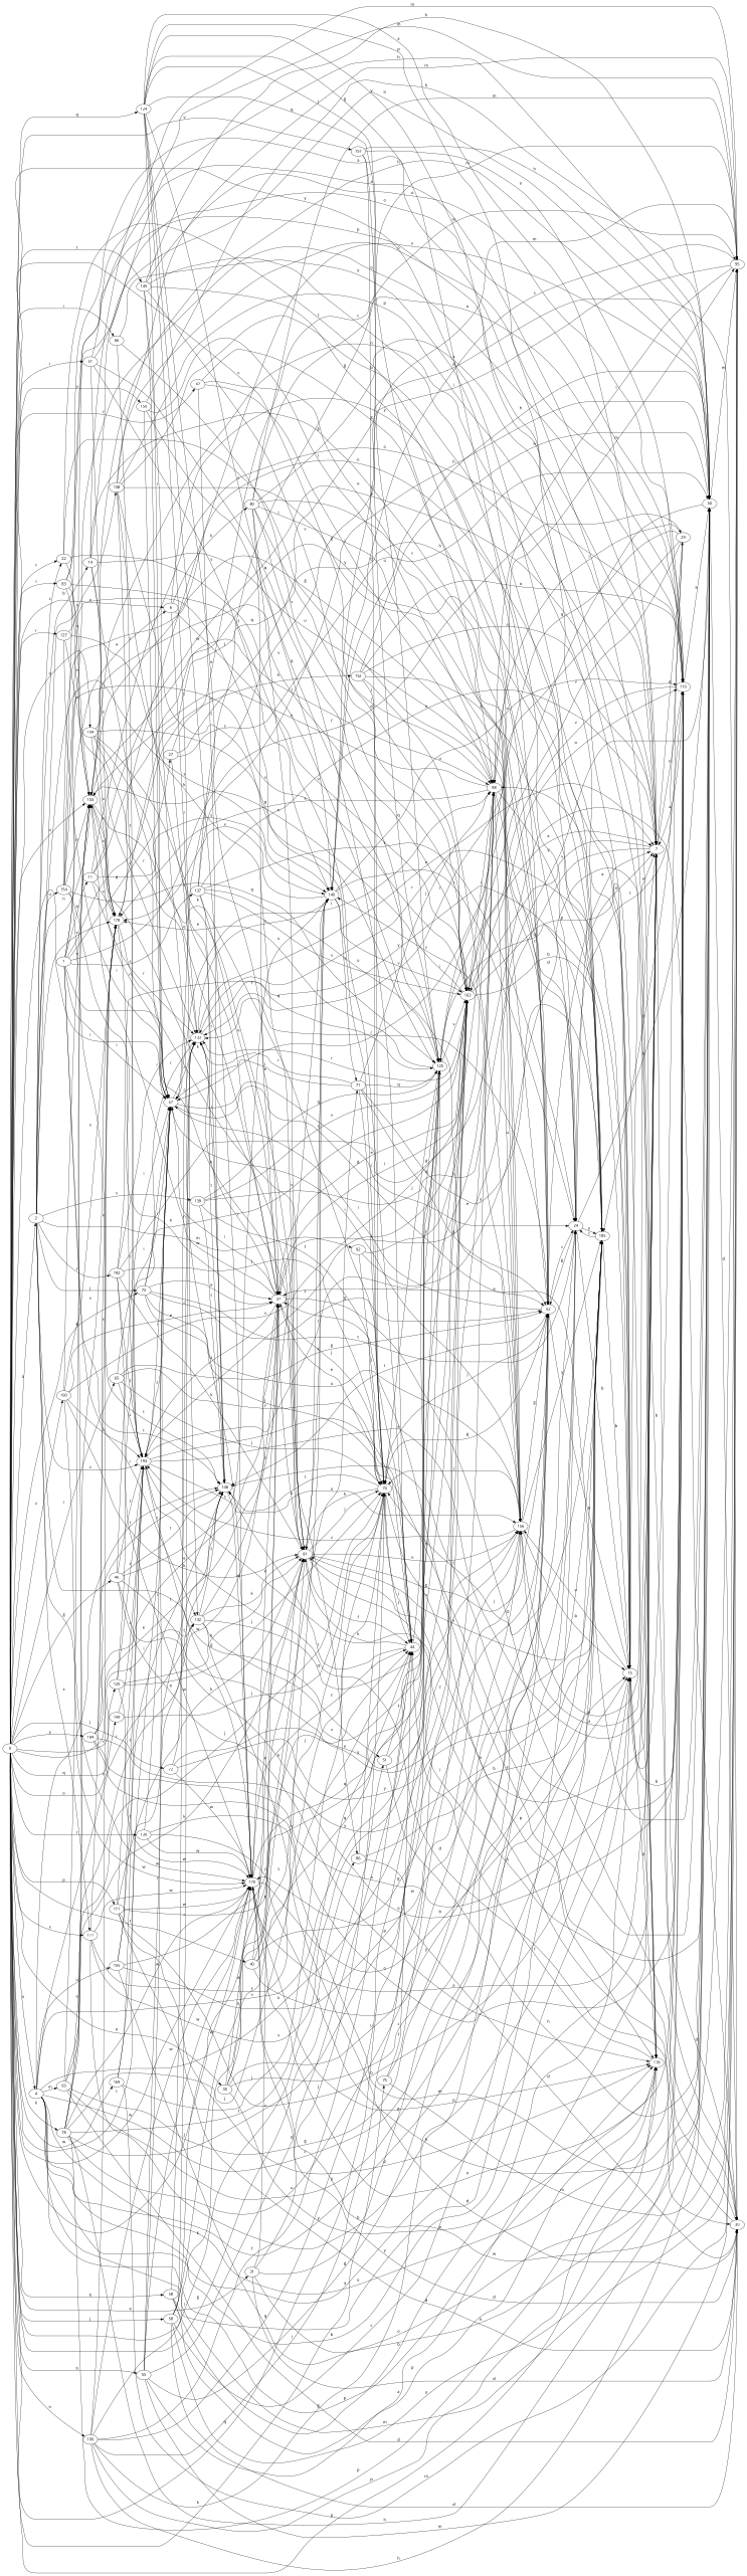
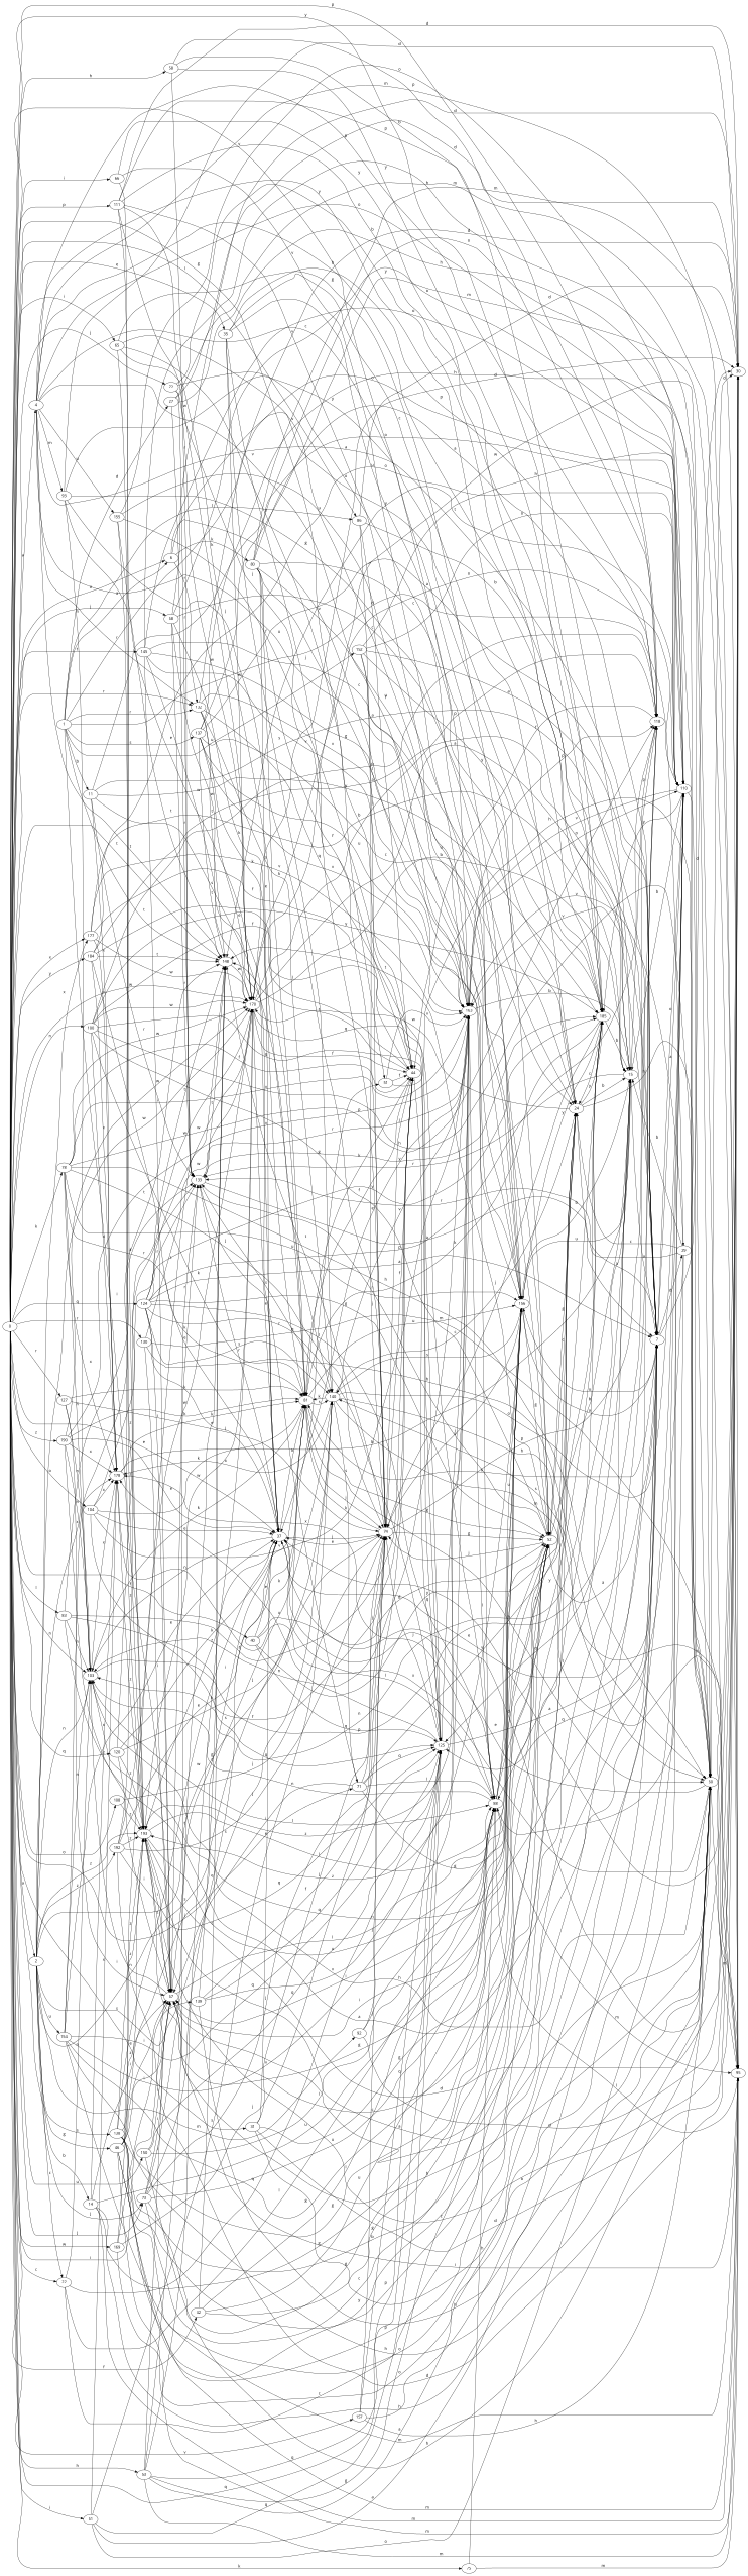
  strict digraph {
    fontname="Open Sans"
    rankdir=LR
    node [fontname="Open Sans"]
    edge [fontname="Open Sans"]
    0
    2
    4
    6
    22
    31
    35
    37
    40
    42
    46
    51
    53
    58
    61
    65
    66
    67
    68
    71
    72
    73
    75
    78
    83
    86
    100
    103
    104
    108
    111
    118
    120
    124
    125
    127
    130
    132
    145
    148
    150
    157
    163
    169
    170
    177
    184
    185
    190
    14
    92
    138
    139
    140
    154
    178
    192
    193
    110
    7
    15
    24
    93
    95
    155
    156
    80
    88
    30
    52
    60
    74
    81
    133
    44
    1
    11
    27
    29
    137
    152
    0 -> 2 [label=a]
    0 -> 4 [label=a]
    0 -> 6 [label=a]
    0 -> 22 [label=c]
    0 -> 31 [label=e]
    0 -> 35 [label=e]
    0 -> 37 [label=e]
    0 -> 40 [label=f]
    0 -> 42 [label=f]
    0 -> 46 [label=g]
    0 -> 51 [label=g]
    0 -> 53 [label=h]
    0 -> 58 [label=h]
    0 -> 61 [label=i]
    0 -> 65 [label=i]
    0 -> 66 [label=i]
    0 -> 67 [label=i]
    0 -> 68 [label=j]
    0 -> 71 [label=j]
    0 -> 72 [label=j]
    0 -> 73 [label=j]
    0 -> 75 [label=k]
    0 -> 78 [label=k]
    0 -> 83 [label=l]
    0 -> 86 [label=l]
    0 -> 100 [label=n]
    0 -> 103 [label=n]
    0 -> 104 [label=o]
    0 -> 108 [label=o]
    0 -> 111 [label=p]
    0 -> 118 [label=p]
    0 -> 120 [label=q]
    0 -> 124 [label=q]
    0 -> 125 [label=q]
    0 -> 127 [label=r]
    0 -> 130 [label=r]
    0 -> 132 [label=r]
    0 -> 145 [label=t]
    0 -> 148 [label=t]
    0 -> 150 [label=u]
    0 -> 157 [label=v]
    0 -> 163 [label=v]
    0 -> 169 [label=w]
    0 -> 170 [label=w]
    0 -> 177 [label=x]
    0 -> 184 [label=y]
    0 -> 185 [label=y]
    0 -> 190 [label=z]
    2 -> 22 [label=c]
    2 -> 51 [label=g]
    2 -> 73 [label=j]
    2 -> 103 [label=n]
    2 -> 170 [label=w]
    2 -> 177 [label=x]
    2 -> 14 [label=b]
    2 -> 92 [label=m]
    2 -> 138 [label=s]
    2 -> 139 [label=s]
    2 -> 140 [label=s]
    2 -> 154 [label=u]
    2 -> 178 [label=x]
    2 -> 192 [label=z]
    2 -> 193 [label=z]
    4 -> 118 [label=p]
    4 -> 132 [label=r]
    4 -> 148 [label=t]
    4 -> 163 [label=v]
    4 -> 185 [label=y]
    4 -> 110 [label=o]
    4 -> 7 [label=a]
    4 -> 15 [label=b]
    4 -> 24 [label=c]
    4 -> 93 [label=m]
    4 -> 95 [label=m]
    4 -> 155 [label=u]
    4 -> 156 [label=u]
    6 -> 132 [label=r]
    6 -> 163 [label=v]
    6 -> 185 [label=y]
    6 -> 80 [label=k]
    22 -> 103 [label=n]
    22 -> 125 [label=q]
    22 -> 24 [label=c]
    22 -> 88 [label=l]
    31 -> 37 [label=e]
    31 -> 30 [label=d]
    31 -> 52 [label=g]
    31 -> 60 [label=h]
    31 -> 74 [label=j]
    35 -> 118 [label=p]
    35 -> 170 [label=w]
    35 -> 140 [label=s]
    35 -> 24 [label=c]
    35 -> 156 [label=u]
    35 -> 74 [label=j]
    37 -> 67 [label=i]
    37 -> 103 [label=n]
    37 -> 193 [label=z]
    37 -> 88 [label=l]
    37 -> 30 [label=d]
    37 -> 74 [label=j]
    37 -> 81 [label=k]
    37 -> 133 [label=r]
    40 -> 37 [label=e]
    40 -> 125 [label=q]
    40 -> 185 [label=y]
    40 -> 52 [label=g]
    40 -> 81 [label=k]
    42 -> 148 [label=t]
    42 -> 156 [label=u]
    42 -> 88 [label=l]
    42 -> 52 [label=g]
    46 -> 67 [label=i]
    46 -> 118 [label=p]
    46 -> 148 [label=t]
    46 -> 185 [label=y]
    46 -> 140 [label=s]
    46 -> 193 [label=z]
    46 -> 110 [label=o]
    51 -> 163 [label=v]
    51 -> 60 [label=h]
    51 -> 44 [label=f]
    53 -> 67 [label=i]
    53 -> 125 [label=q]
    53 -> 148 [label=t]
    53 -> 170 [label=w]
    53 -> 7 [label=a]
    53 -> 95 [label=m]
    53 -> 52 [label=g]
    58 -> 118 [label=p]
    58 -> 185 [label=y]
    58 -> 15 [label=b]
    58 -> 133 [label=r]
    61 -> 125 [label=q]
    61 -> 140 [label=s]
    61 -> 178 [label=x]
    61 -> 110 [label=o]
    61 -> 7 [label=a]
    65 -> 163 [label=v]
    65 -> 193 [label=z]
    65 -> 52 [label=g]
    65 -> 74 [label=j]
    65 -> 44 [label=f]
    66 -> 163 [label=v]
    66 -> 185 [label=y]
    66 -> 193 [label=z]
    67 -> 103 [label=n]
    67 -> 193 [label=z]
    67 -> 24 [label=c]
    67 -> 88 [label=l]
    67 -> 52 [label=g]
    67 -> 133 [label=r]
    68 -> 170 [label=w]
    68 -> 110 [label=o]
    68 -> 24 [label=c]
    68 -> 30 [label=d]
    68 -> 81 [label=k]
    68 -> 133 [label=r]
    71 -> 67 [label=i]
    71 -> 125 [label=q]
    71 -> 185 [label=y]
    71 -> 88 [label=l]
    71 -> 52 [label=g]
    71 -> 74 [label=j]
    71 -> 133 [label=r]
    72 -> 170 [label=w]
    72 -> 185 [label=y]
    72 -> 156 [label=u]
    72 -> 133 [label=r]
    73 -> 37 [label=e]
    73 -> 67 [label=i]
    73 -> 24 [label=c]
    73 -> 156 [label=u]
    73 -> 52 [label=g]
    73 -> 74 [label=j]
    73 -> 133 [label=r]
    75 -> 95 [label=m]
    75 -> 88 [label=l]
-   75 -> 44 [label=f]
+   86 -> 44 [label=f]
    78 -> 103 [label=n]
    78 -> 118 [label=p]
    78 -> 163 [label=v]
    78 -> 170 [label=w]
    78 -> 178 [label=x]
    78 -> 156 [label=u]
    78 -> 60 [label=h]
    78 -> 74 [label=j]
    78 -> 81 [label=k]
    78 -> 44 [label=f]
    83 -> 103 [label=n]
    83 -> 118 [label=p]
    83 -> 7 [label=a]
    83 -> 133 [label=r]
    83 -> 44 [label=f]
    86 -> 15 [label=b]
    86 -> 30 [label=d]
    86 -> 74 [label=j]
    100 -> 118 [label=p]
    100 -> 125 [label=q]
    100 -> 170 [label=w]
    100 -> 178 [label=x]
    100 -> 88 [label=l]
    100 -> 52 [label=g]
    100 -> 60 [label=h]
    100 -> 81 [label=k]
    100 -> 44 [label=f]
    103 -> 178 [label=x]
    103 -> 88 [label=l]
    103 -> 60 [label=h]
    103 -> 81 [label=k]
    103 -> 44 [label=f]
    104 -> 37 [label=e]
    104 -> 125 [label=q]
    104 -> 163 [label=v]
    104 -> 178 [label=x]
    104 -> 81 [label=k]
    104 -> 133 [label=r]
    108 -> 193 [label=z]
    108 -> 74 [label=j]
    111 -> 118 [label=p]
    111 -> 163 [label=v]
    111 -> 170 [label=w]
    111 -> 193 [label=z]
    111 -> 15 [label=b]
    111 -> 30 [label=d]
    111 -> 81 [label=k]
    118 -> 44 [label=f]
    120 -> 67 [label=i]
    120 -> 170 [label=w]
    120 -> 193 [label=z]
    120 -> 74 [label=j]
    120 -> 81 [label=k]
    124 -> 37 [label=e]
    124 -> 67 [label=i]
    124 -> 118 [label=p]
    124 -> 125 [label=q]
    124 -> 148 [label=t]
    124 -> 170 [label=w]
    124 -> 185 [label=y]
    124 -> 140 [label=s]
    124 -> 7 [label=a]
    124 -> 88 [label=l]
    124 -> 52 [label=g]
    125 -> 163 [label=v]
    125 -> 178 [label=x]
    125 -> 7 [label=a]
    125 -> 74 [label=j]
    127 -> 67 [label=i]
    127 -> 103 [label=n]
    127 -> 74 [label=j]
    127 -> 81 [label=k]
    130 -> 67 [label=i]
    130 -> 170 [label=w]
    130 -> 95 [label=m]
    130 -> 60 [label=h]
    132 -> 125 [label=q]
    132 -> 148 [label=t]
    132 -> 163 [label=v]
    132 -> 140 [label=s]
    132 -> 30 [label=d]
    132 -> 81 [label=k]
    145 -> 67 [label=i]
    145 -> 163 [label=v]
    145 -> 170 [label=w]
    145 -> 110 [label=o]
    145 -> 24 [label=c]
    145 -> 52 [label=g]
    145 -> 60 [label=h]
    148 -> 170 [label=w]
    150 -> 67 [label=i]
    150 -> 125 [label=q]
    150 -> 88 [label=l]
    150 -> 60 [label=h]
    157 -> 125 [label=q]
    157 -> 110 [label=o]
    157 -> 60 [label=h]
    157 -> 74 [label=j]
    163 -> 37 [label=e]
    163 -> 103 [label=n]
    163 -> 118 [label=p]
    163 -> 193 [label=z]
    163 -> 110 [label=o]
    163 -> 15 [label=b]
    163 -> 88 [label=l]
    163 -> 133 [label=r]
    169 -> 67 [label=i]
    169 -> 193 [label=z]
    169 -> 95 [label=m]
    169 -> 74 [label=j]
    170 -> 37 [label=e]
    170 -> 118 [label=p]
    170 -> 125 [label=q]
    170 -> 110 [label=o]
    170 -> 7 [label=a]
    170 -> 15 [label=b]
    170 -> 30 [label=d]
    170 -> 44 [label=f]
    177 -> 163 [label=v]
    177 -> 170 [label=w]
    177 -> 178 [label=x]
    177 -> 15 [label=b]
    177 -> 44 [label=f]
    184 -> 37 [label=e]
    184 -> 148 [label=t]
    184 -> 185 [label=y]
    184 -> 178 [label=x]
    184 -> 110 [label=o]
    184 -> 7 [label=a]
    185 -> 15 [label=b]
    185 -> 24 [label=c]
    185 -> 74 [label=j]
    185 -> 81 [label=k]
    190 -> 37 [label=e]
    190 -> 103 [label=n]
    190 -> 163 [label=v]
    190 -> 170 [label=w]
    190 -> 178 [label=x]
    190 -> 193 [label=z]
    190 -> 81 [label=k]
    14 -> 67 [label=i]
    14 -> 178 [label=x]
    14 -> 95 [label=m]
    14 -> 156 [label=u]
    14 -> 52 [label=g]
    14 -> 60 [label=h]
    92 -> 88 [label=l]
    92 -> 30 [label=d]
    92 -> 74 [label=j]
    138 -> 37 [label=e]
    138 -> 118 [label=p]
    138 -> 140 [label=s]
    138 -> 193 [label=z]
    138 -> 110 [label=o]
    138 -> 15 [label=b]
    138 -> 95 [label=m]
    138 -> 52 [label=g]
    139 -> 125 [label=q]
    139 -> 148 [label=t]
    139 -> 163 [label=v]
    139 -> 60 [label=h]
    139 -> 44 [label=f]
    140 -> 71 [label=s]
    140 -> 163 [label=v]
    140 -> 178 [label=x]
    140 -> 110 [label=o]
    140 -> 24 [label=c]
    140 -> 95 [label=m]
    140 -> 60 [label=h]
    140 -> 81 [label=k]
    154 -> 37 [label=e]
    154 -> 103 [label=n]
    154 -> 125 [label=q]
    154 -> 148 [label=t]
    154 -> 163 [label=v]
    154 -> 95 [label=m]
    154 -> 52 [label=g]
    154 -> 60 [label=h]
    178 -> 193 [label=z]
    178 -> 15 [label=b]
    178 -> 81 [label=k]
    192 -> 125 [label=q]
    192 -> 170 [label=w]
    192 -> 193 [label=z]
    192 -> 30 [label=d]
    192 -> 74 [label=j]
    192 -> 81 [label=k]
    192 -> 133 [label=r]
    193 -> 67 [label=i]
    193 -> 170 [label=w]
    193 -> 7 [label=a]
    193 -> 156 [label=u]
    193 -> 88 [label=l]
    193 -> 30 [label=d]
    193 -> 60 [label=h]
    110 -> 148 [label=t]
    110 -> 163 [label=v]
    110 -> 185 [label=y]
    110 -> 7 [label=a]
    110 -> 15 [label=b]
    110 -> 60 [label=h]
    7 -> 37 [label=e]
    7 -> 103 [label=n]
    7 -> 163 [label=v]
    7 -> 110 [label=o]
    7 -> 156 [label=u]
    7 -> 30 [label=d]
    7 -> 81 [label=k]
    7 -> 29 [label=d]
    15 -> 103 [label=n]
    15 -> 118 [label=p]
    15 -> 125 [label=q]
    15 -> 7 [label=a]
    15 -> 156 [label=u]
    15 -> 88 [label=l]
    15 -> 133 [label=r]
    24 -> 170 [label=w]
    24 -> 185 [label=y]
    24 -> 7 [label=a]
    24 -> 15 [label=b]
    24 -> 52 [label=g]
    24 -> 60 [label=h]
    93 -> 37 [label=e]
    93 -> 103 [label=n]
    93 -> 185 [label=y]
    93 -> 30 [label=d]
    93 -> 52 [label=g]
    93 -> 74 [label=j]
    95 -> 67 [label=i]
    95 -> 170 [label=w]
    95 -> 140 [label=s]
    95 -> 88 [label=l]
    155 -> 148 [label=t]
    155 -> 193 [label=z]
    155 -> 110 [label=o]
    155 -> 156 [label=u]
    155 -> 44 [label=f]
    156 -> 67 [label=i]
    156 -> 185 [label=y]
    156 -> 140 [label=s]
    156 -> 193 [label=z]
    156 -> 7 [label=a]
    156 -> 15 [label=b]
    156 -> 52 [label=g]
    156 -> 74 [label=j]
    80 -> 37 [label=e]
    80 -> 110 [label=o]
    80 -> 7 [label=a]
    80 -> 24 [label=c]
    80 -> 95 [label=m]
    80 -> 156 [label=u]
    80 -> 88 [label=l]
    80 -> 81 [label=k]
    80 -> 44 [label=f]
    88 -> 103 [label=n]
    88 -> 185 [label=y]
    88 -> 178 [label=x]
    88 -> 24 [label=c]
    88 -> 95 [label=m]
    88 -> 156 [label=u]
    30 -> 37 [label=e]
    30 -> 193 [label=z]
    52 -> 67 [label=i]
    52 -> 148 [label=t]
    52 -> 7 [label=a]
    52 -> 15 [label=b]
    52 -> 24 [label=c]
    52 -> 74 [label=j]
    52 -> 133 [label=r]
    60 -> 37 [label=e]
    60 -> 67 [label=i]
    60 -> 178 [label=x]
    60 -> 95 [label=m]
    60 -> 30 [label=d]
    74 -> 37 [label=e]
    74 -> 118 [label=p]
    74 -> 148 [label=t]
    74 -> 52 [label=g]
    74 -> 81 [label=k]
    74 -> 44 [label=f]
    81 -> 140 [label=s]
    81 -> 156 [label=u]
    81 -> 52 [label=g]
    81 -> 60 [label=h]
    81 -> 74 [label=j]
    81 -> 44 [label=f]
    133 -> 148 [label=t]
    133 -> 185 [label=y]
    133 -> 140 [label=s]
    133 -> 7 [label=a]
    44 -> 125 [label=q]
    44 -> 148 [label=t]
    44 -> 74 [label=j]
    44 -> 81 [label=k]
    1 -> 6 [label=a]
    1 -> 67 [label=i]
    1 -> 86 [label=l]
    1 -> 132 [label=r]
    1 -> 148 [label=t]
    1 -> 110 [label=o]
    1 -> 11 [label=b]
    1 -> 27 [label=d]
    1 -> 29 [label=d]
    1 -> 137 [label=s]
    1 -> 152 [label=u]
    11 -> 185 [label=y]
    11 -> 140 [label=s]
    11 -> 178 [label=x]
    11 -> 110 [label=o]
    11 -> 7 [label=a]
    11 -> 133 [label=r]
    27 -> 95 [label=m]
    27 -> 30 [label=d]
    27 -> 60 [label=h]
    27 -> 133 [label=r]
    29 -> 125 [label=q]
    29 -> 163 [label=v]
    29 -> 15 [label=b]
    29 -> 24 [label=c]
    29 -> 88 [label=l]
    29 -> 133 [label=r]
    137 -> 37 [label=e]
    137 -> 148 [label=t]
    137 -> 163 [label=v]
    137 -> 7 [label=a]
    137 -> 24 [label=c]
    137 -> 95 [label=m]
    137 -> 156 [label=u]
    137 -> 60 [label=h]
    152 -> 185 [label=y]
    152 -> 110 [label=o]
    152 -> 7 [label=a]
    152 -> 156 [label=u]
    152 -> 60 [label=h]
    152 -> 74 [label=j]
  }
